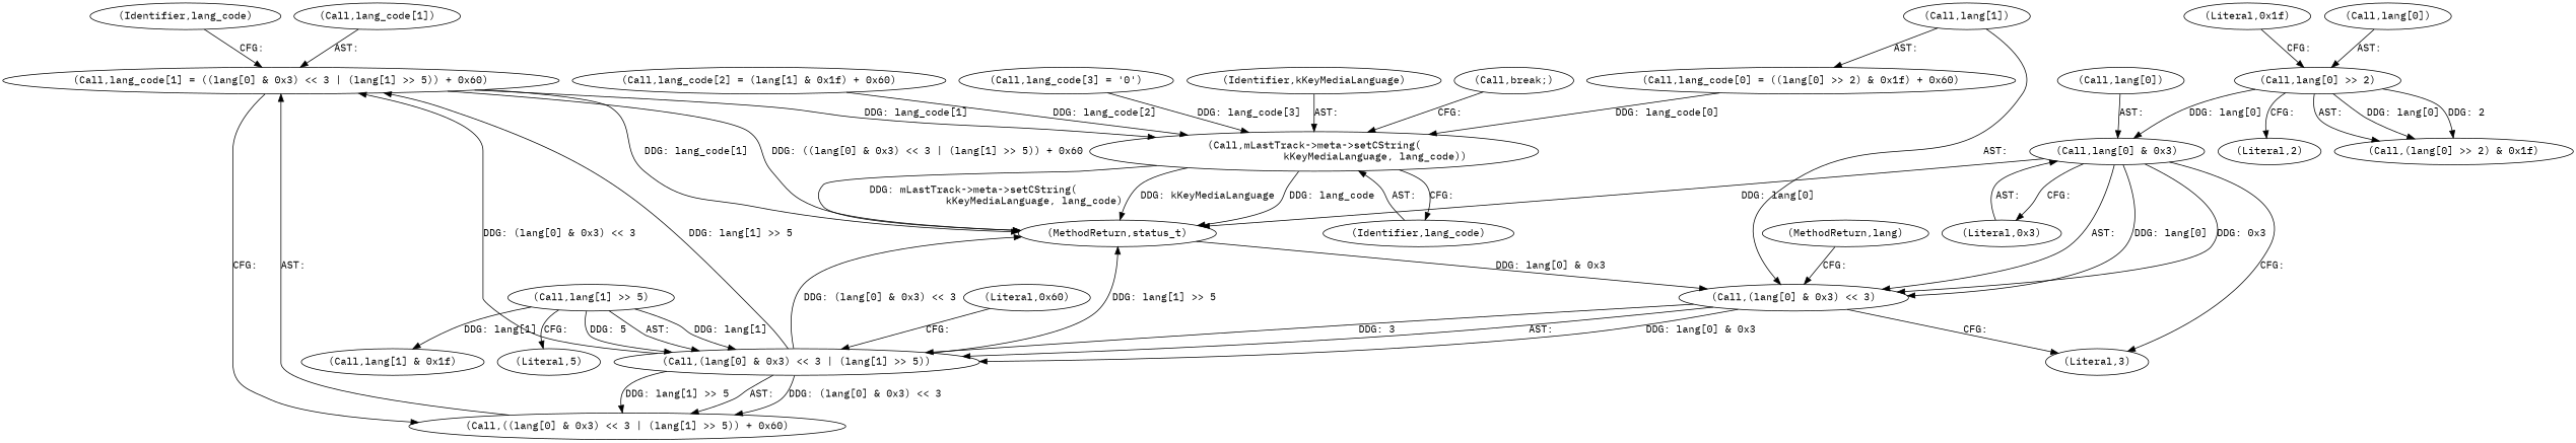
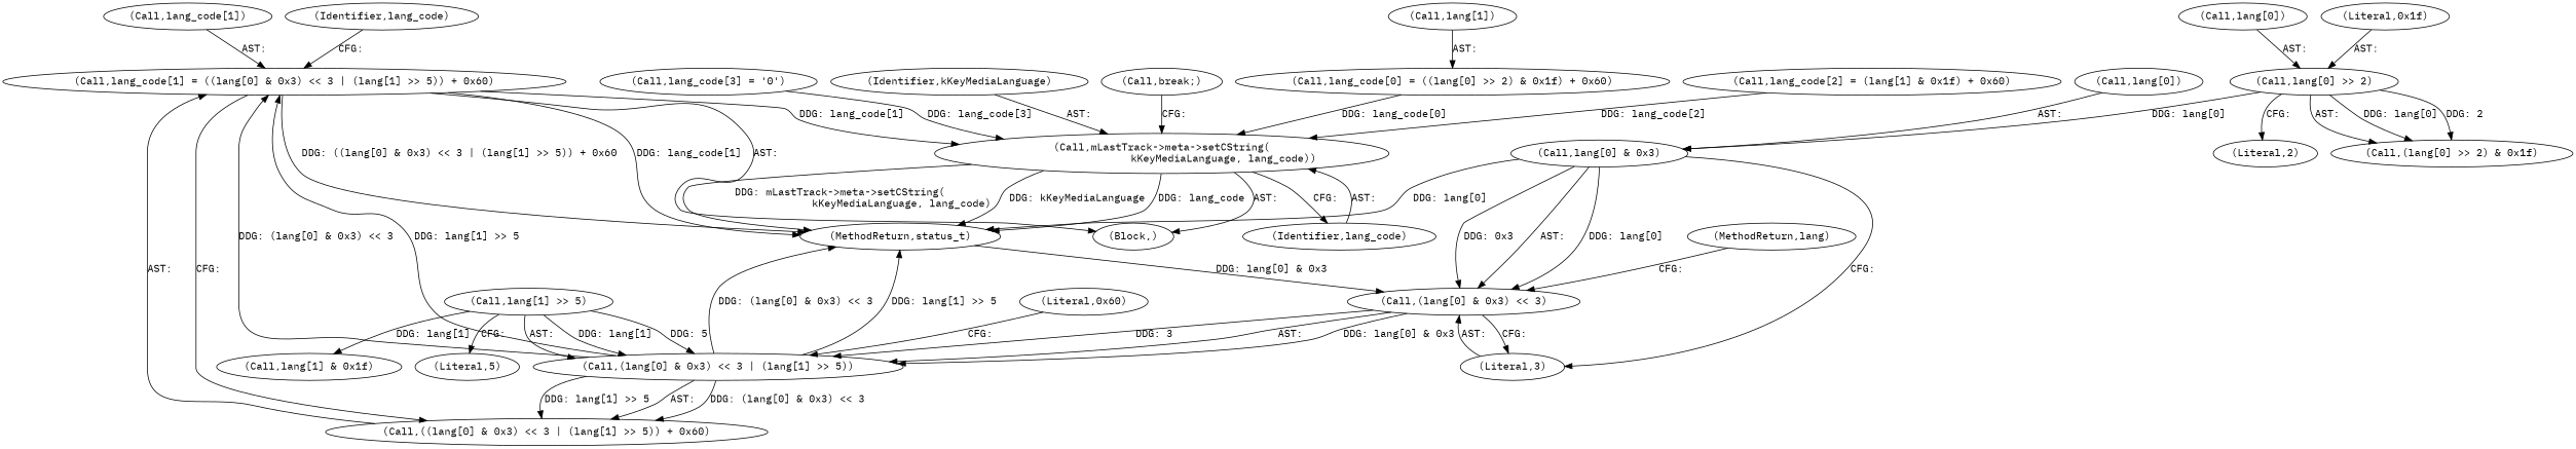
  digraph {
    fontname="IBM Plex Mono"
    node [fontname="IBM Plex Mono"]
    edge [fontname="IBM Plex Mono"]
    n1 [label="(Call,lang_code[1] = ((lang[0] & 0x3) << 3 | (lang[1] >> 5)) + 0x60)"]
    n2 [label="(Call,mLastTrack->meta->setCString(\n                    kKeyMediaLanguage, lang_code))"]
    n3 [label="(MethodReturn,status_t)"]
+   n4 [label="(Block,)"]
    n5 [label="(Call,((lang[0] & 0x3) << 3 | (lang[1] >> 5)) + 0x60)"]
    n6 [label="(Identifier,lang_code)"]
    n7 [label="(Call,(lang[0] & 0x3) << 3)"]
    n8 [label="(Call,(lang[0] & 0x3) << 3 | (lang[1] >> 5))"]
    n9 [label="(Call,lang[1] >> 5)"]
    n10 [label="(Call,lang[1] & 0x1f)"]
    n11 [label="(Literal,5)"]
    n12 [label="(Literal,3)"]
    n13 [label="(Call,lang[0] & 0x3)"]
-   n14 [label="(Literal,0x3)"]
    n15 [label="(Call,lang[0] >> 2)"]
    n16 [label="(Literal,2)"]
    n17 [label="(Call,(lang[0] >> 2) & 0x1f)"]
    n18 [label="(Literal,0x60)"]
    n19 [label="(Call,lang[0])"]
    n20 [label="(Call,lang_code[3] = '\0')"]
    n21 [label="(Identifier,lang_code)"]
    n22 [label="(Identifier,kKeyMediaLanguage)"]
    n23 [label="(Call,break;)"]
    n24 [label="(Literal,0x1f)"]
    n25 [label="(Call,lang_code[1])"]
    n26 [label="(Call,lang[1])"]
    n27 [label="(Call,lang_code[0] = ((lang[0] >> 2) & 0x1f) + 0x60)"]
    n28 [label="(Call,lang_code[2] = (lang[1] & 0x1f) + 0x60)"]
    n29 [label="(Call,lang[0])"]
    n30 [label="(MethodReturn,lang)"]
    n1 -> n2 [label="DDG: lang_code[1]"]
    n1 -> n3 [label="DDG: lang_code[1]"]
    n1 -> n3 [label="DDG: ((lang[0] & 0x3) << 3 | (lang[1] >> 5)) + 0x60"]
+   n1 -> n4 [label="AST: "]
    n1 -> n5 [label="CFG: "]
    n2 -> n3 [label="DDG: mLastTrack->meta->setCString(\n                    kKeyMediaLanguage, lang_code)"]
    n2 -> n3 [label="DDG: kKeyMediaLanguage"]
    n2 -> n3 [label="DDG: lang_code"]
+   n2 -> n4 [label="AST: "]
    n2 -> n6 [label="CFG: "]
    n3 -> n7 [label="DDG: lang[0] & 0x3"]
    n5 -> n1 [label="AST: "]
    n6 -> n2 [label="AST: "]
    n7 -> n8 [label="AST: "]
    n7 -> n8 [label="DDG: lang[0] & 0x3"]
    n7 -> n8 [label="DDG: 3"]
    n7 -> n12 [label="CFG: "]
    n8 -> n1 [label="DDG: (lang[0] & 0x3) << 3"]
    n8 -> n1 [label="DDG: lang[1] >> 5"]
    n8 -> n3 [label="DDG: lang[1] >> 5"]
    n8 -> n3 [label="DDG: (lang[0] & 0x3) << 3"]
    n8 -> n5 [label="AST: "]
    n8 -> n5 [label="DDG: (lang[0] & 0x3) << 3"]
    n8 -> n5 [label="DDG: lang[1] >> 5"]
    n9 -> n8 [label="AST: "]
    n9 -> n8 [label="DDG: lang[1]"]
    n9 -> n8 [label="DDG: 5"]
    n9 -> n10 [label="DDG: lang[1]"]
    n9 -> n11 [label="CFG: "]
-   n26 -> n7 [label="AST: "]
+   n12 -> n7 [label="AST: "]
    n13 -> n3 [label="DDG: lang[0]"]
    n13 -> n7 [label="AST: "]
    n13 -> n7 [label="DDG: lang[0]"]
    n13 -> n7 [label="DDG: 0x3"]
    n13 -> n12 [label="CFG: "]
-   n13 -> n14 [label="CFG: "]
-   n14 -> n13 [label="AST: "]
    n15 -> n13 [label="DDG: lang[0]"]
    n15 -> n16 [label="CFG: "]
    n15 -> n17 [label="AST: "]
    n15 -> n17 [label="DDG: lang[0]"]
    n15 -> n17 [label="DDG: 2"]
    n18 -> n8 [label="CFG: "]
    n19 -> n13 [label="AST: "]
    n20 -> n2 [label="DDG: lang_code[3]"]
    n21 -> n1 [label="CFG: "]
    n22 -> n2 [label="AST: "]
    n23 -> n2 [label="CFG: "]
-   n24 -> n15 [label="CFG: "]
+   n24 -> n15 [label="AST: "]
    n25 -> n1 [label="AST: "]
    n26 -> n27 [label="AST: "]
    n27 -> n2 [label="DDG: lang_code[0]"]
    n28 -> n2 [label="DDG: lang_code[2]"]
    n29 -> n15 [label="AST: "]
    n30 -> n7 [label="CFG: "]
  }
